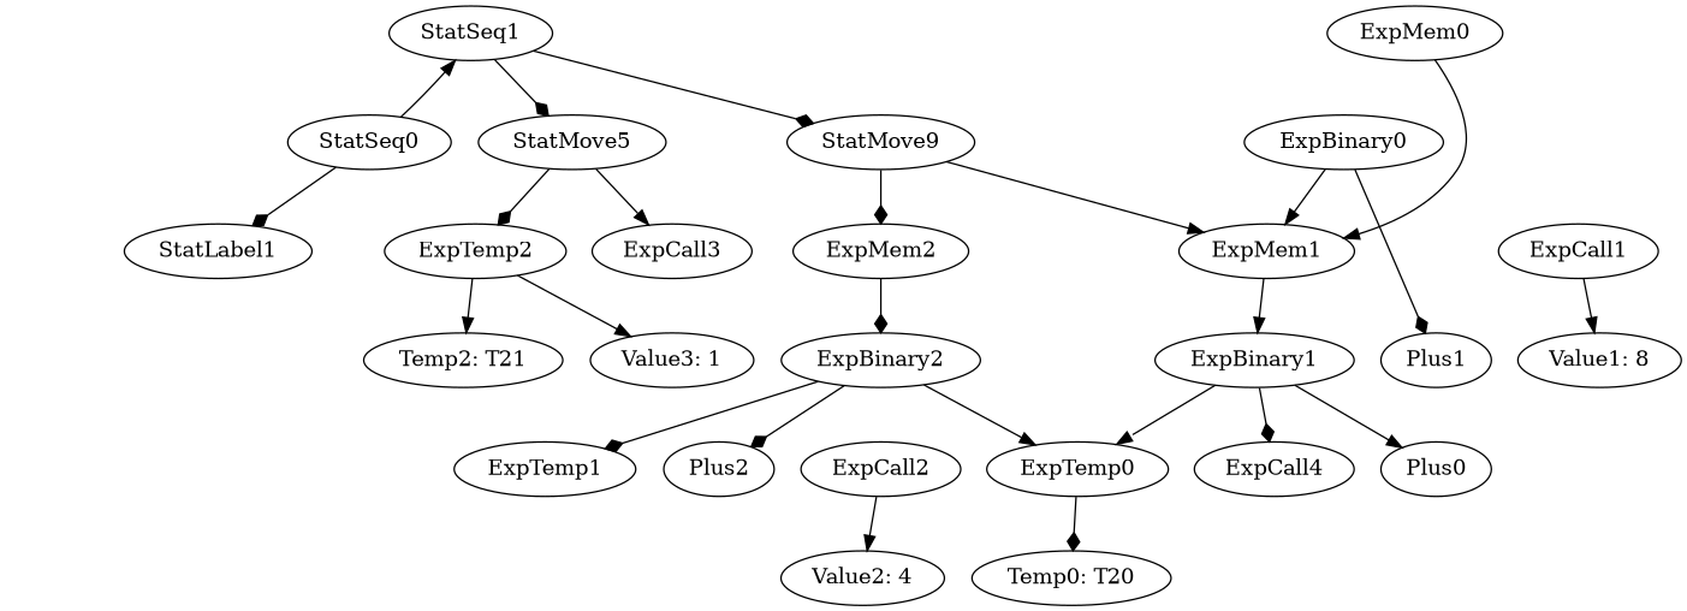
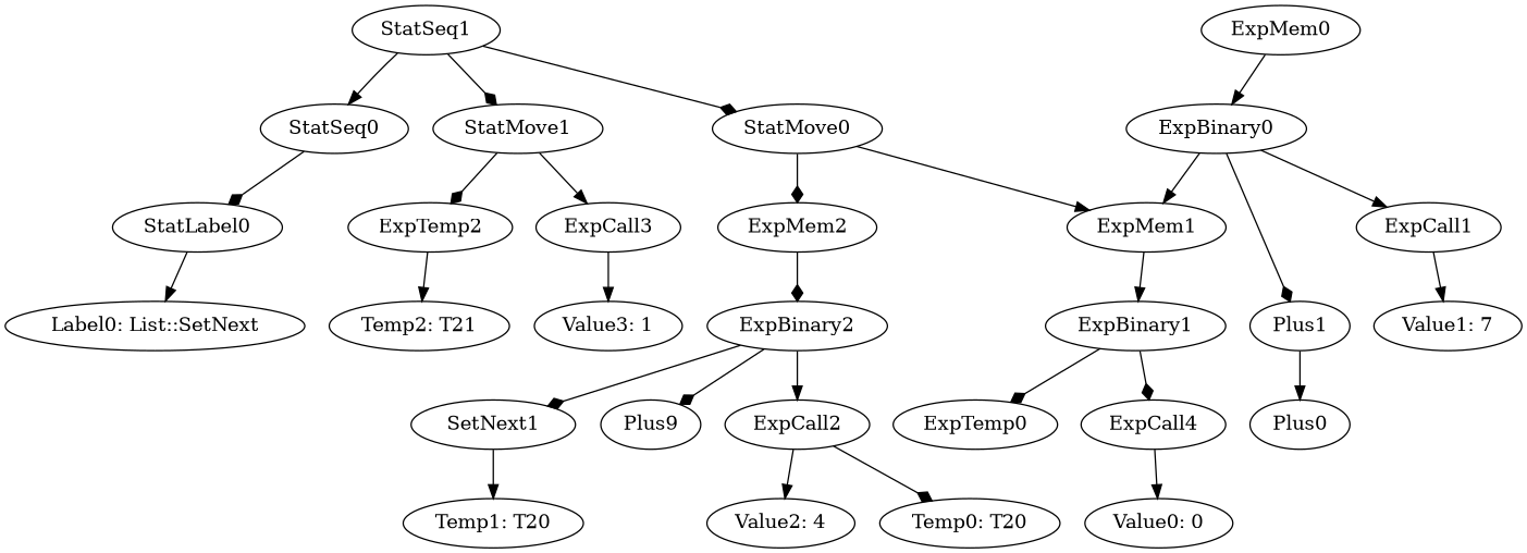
  digraph {
    ordering=out
    edge [arrowhead=normal]
-   StatMove1 [label=StatMove5]
+   StatMove1
    ExpTemp2
    ExpCall3
    "Temp2: T21"
    "Value3: 1"
-   ExpTemp1
+   ExpTemp1 [label=SetNext1]
+   "Temp1: T20"
    ExpMem2
    ExpBinary2
-   Plus2
+   Plus2 [label=Plus9]
    ExpCall2
    "Value2: 4"
    ExpTemp0
    "Temp0: T20"
    StatSeq0
-   StatLabel0 [label=StatLabel1]
+   StatLabel0
    StatSeq1
-   StatMove0 [label=StatMove9]
+   "Label0: List::SetNext"
+   StatMove0
    ExpMem1
    ExpMem0
    ExpBinary0
    n23 [label=ExpCall4]
+   "Value0: 0"
    ExpBinary1
    Plus0
    Plus1
    ExpCall1
-   "Value1: 8"
+   "Value1: 8" [label="Value1: 7"]
    StatMove1 -> ExpTemp2 [arrowhead=diamond]
    StatMove1 -> ExpCall3
    ExpTemp2 -> "Temp2: T21"
-   ExpTemp2 -> "Value3: 1"
+   ExpCall3 -> "Value3: 1"
+   ExpTemp1 -> "Temp1: T20"
    ExpMem2 -> ExpBinary2 [arrowhead=diamond]
    ExpBinary2 -> ExpTemp1 [arrowhead=diamond]
    ExpBinary2 -> Plus2 [arrowhead=diamond]
-   ExpBinary2 -> ExpTemp0
+   ExpBinary2 -> ExpCall2
    ExpCall2 -> "Value2: 4"
-   ExpTemp0 -> "Temp0: T20" [arrowhead=diamond]
+   ExpCall2 -> "Temp0: T20" [arrowhead=diamond]
    StatSeq0 -> StatLabel0 [arrowhead=diamond]
-   StatSeq0 -> StatSeq1
+   StatSeq1 -> StatSeq0
+   StatLabel0 -> "Label0: List::SetNext"
    StatSeq1 -> StatMove1 [arrowhead=diamond]
    StatSeq1 -> StatMove0 [arrowhead=diamond]
    StatMove0 -> ExpMem2 [arrowhead=diamond]
    StatMove0 -> ExpMem1
    ExpMem1 -> ExpBinary1
-   ExpMem0 -> ExpMem1
+   ExpMem0 -> ExpBinary0
    ExpBinary0 -> ExpMem1
    ExpBinary0 -> Plus1 [arrowhead=diamond]
-   ExpBinary1 -> ExpTemp0
+   ExpBinary0 -> ExpCall1
+   n23 -> "Value0: 0"
+   ExpBinary1 -> ExpTemp0 [arrowhead=diamond]
    ExpBinary1 -> n23 [arrowhead=diamond]
-   ExpBinary1 -> Plus0
+   Plus1 -> Plus0
    ExpCall1 -> "Value1: 8"
  }
